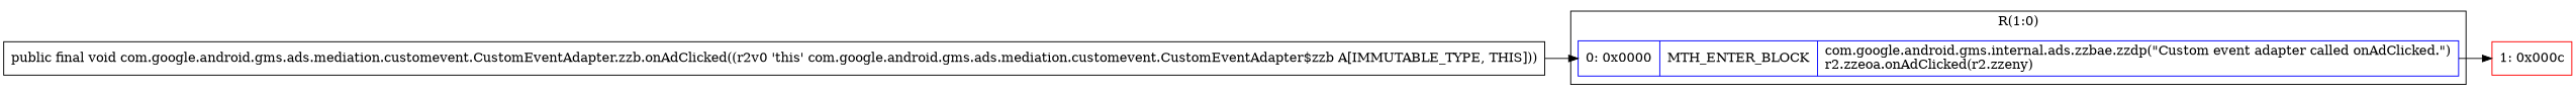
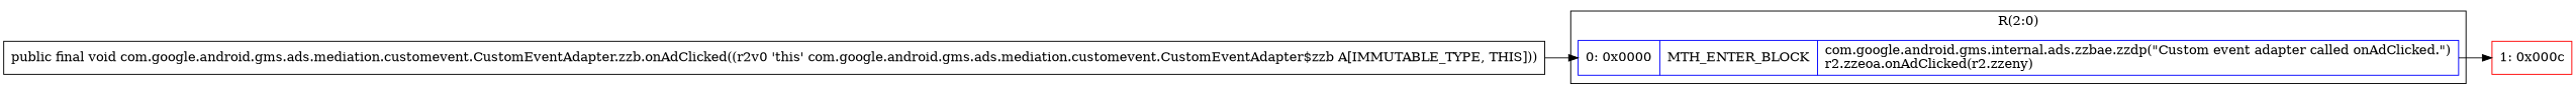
  digraph {
    rankdir=LR
    node [shape=record]
    n1 [color=blue label="{0\:\ 0x0000|MTH_ENTER_BLOCK\l|com.google.android.gms.internal.ads.zzbae.zzdp(\"Custom event adapter called onAdClicked.\")\lr2.zzeoa.onAdClicked(r2.zzeny)\l}"]
    n2 [color=red label="{1\:\ 0x000c}"]
    n3 [label="{public final void com.google.android.gms.ads.mediation.customevent.CustomEventAdapter.zzb.onAdClicked((r2v0 'this' com.google.android.gms.ads.mediation.customevent.CustomEventAdapter$zzb A[IMMUTABLE_TYPE, THIS])) }"]
    subgraph cluster_1 {
-     label="R(1:0)"
+     label="R(2:0)"
      n1
    }
    n1 -> n2
    n3 -> n1
  }
